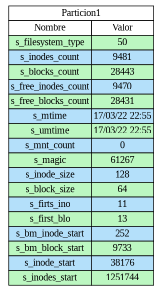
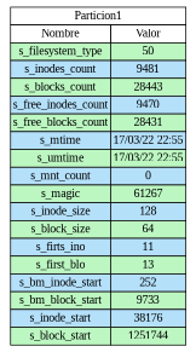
  digraph {
    fontname="Liberation Serif"
-   n1 [label=< <table border='0' cellborder='1' cellspacing='0'> <tr><td colspan="3">Particion1</td></tr> <th><td>Nombre</td><td>Valor</td></th> <tr><td bgcolor="#bcf7c1">s_filesystem_type</td><td bgcolor="#bcf7c1">50</td></tr> <tr><td bgcolor="#b4e0fa">s_inodes_count</td><td bgcolor="#b4e0fa">9481</td></tr> <tr><td bgcolor="#bcf7c1">s_blocks_count</td><td bgcolor="#bcf7c1">28443</td></tr> <tr><td bgcolor="#b4e0fa">s_free_inodes_count</td><td bgcolor="#b4e0fa">9470</td></tr> <tr><td bgcolor="#bcf7c1">s_free_blocks_count</td><td bgcolor="#bcf7c1">28431</td></tr> <tr><td bgcolor="#b4e0fa">s_mtime</td><td bgcolor="#b4e0fa">17/03/22 22:55</td></tr> <tr><td bgcolor="#bcf7c1">s_umtime</td><td bgcolor="#bcf7c1">17/03/22 22:55</td></tr> <tr><td bgcolor="#b4e0fa">s_mnt_count</td><td bgcolor="#b4e0fa">0</td></tr> <tr><td bgcolor="#bcf7c1">s_magic</td><td bgcolor="#bcf7c1">61267</td></tr> <tr><td bgcolor="#b4e0fa">s_inode_size</td><td bgcolor="#b4e0fa">128</td></tr> <tr><td bgcolor="#bcf7c1">s_block_size</td><td bgcolor="#bcf7c1">64</td></tr> <tr><td bgcolor="#b4e0fa">s_firts_ino</td><td bgcolor="#b4e0fa">11</td></tr> <tr><td bgcolor="#bcf7c1">s_first_blo</td><td bgcolor="#bcf7c1">13</td></tr> <tr><td bgcolor="#b4e0fa">s_bm_inode_start</td><td bgcolor="#b4e0fa">252</td></tr> <tr><td bgcolor="#bcf7c1">s_bm_block_start</td><td bgcolor="#bcf7c1">9733</td></tr> <tr><td bgcolor="#b4e0fa">s_inode_start</td><td bgcolor="#b4e0fa">38176</td></tr> <tr><td bgcolor="#bcf7c1">s_inodes_start</td><td bgcolor="#bcf7c1">1251744</td></tr> </table> > shape=plaintext fontname="Liberation Serif"]
+   n1 [label=< <table border='0' cellborder='1' cellspacing='0'> <tr><td colspan="3">Particion1</td></tr> <th><td>Nombre</td><td>Valor</td></th> <tr><td bgcolor="#bcf7c1">s_filesystem_type</td><td bgcolor="#bcf7c1">50</td></tr> <tr><td bgcolor="#b4e0fa">s_inodes_count</td><td bgcolor="#b4e0fa">9481</td></tr> <tr><td bgcolor="#bcf7c1">s_blocks_count</td><td bgcolor="#bcf7c1">28443</td></tr> <tr><td bgcolor="#b4e0fa">s_free_inodes_count</td><td bgcolor="#b4e0fa">9470</td></tr> <tr><td bgcolor="#bcf7c1">s_free_blocks_count</td><td bgcolor="#bcf7c1">28431</td></tr> <tr><td bgcolor="#b4e0fa">s_mtime</td><td bgcolor="#b4e0fa">17/03/22 22:55</td></tr> <tr><td bgcolor="#bcf7c1">s_umtime</td><td bgcolor="#bcf7c1">17/03/22 22:55</td></tr> <tr><td bgcolor="#b4e0fa">s_mnt_count</td><td bgcolor="#b4e0fa">0</td></tr> <tr><td bgcolor="#bcf7c1">s_magic</td><td bgcolor="#bcf7c1">61267</td></tr> <tr><td bgcolor="#b4e0fa">s_inode_size</td><td bgcolor="#b4e0fa">128</td></tr> <tr><td bgcolor="#bcf7c1">s_block_size</td><td bgcolor="#bcf7c1">64</td></tr> <tr><td bgcolor="#b4e0fa">s_firts_ino</td><td bgcolor="#b4e0fa">11</td></tr> <tr><td bgcolor="#bcf7c1">s_first_blo</td><td bgcolor="#bcf7c1">13</td></tr> <tr><td bgcolor="#b4e0fa">s_bm_inode_start</td><td bgcolor="#b4e0fa">252</td></tr> <tr><td bgcolor="#bcf7c1">s_bm_block_start</td><td bgcolor="#bcf7c1">9733</td></tr> <tr><td bgcolor="#b4e0fa">s_inode_start</td><td bgcolor="#b4e0fa">38176</td></tr> <tr><td bgcolor="#bcf7c1">s_block_start</td><td bgcolor="#bcf7c1">1251744</td></tr> </table> > shape=plaintext fontname="Liberation Serif"]
  }
